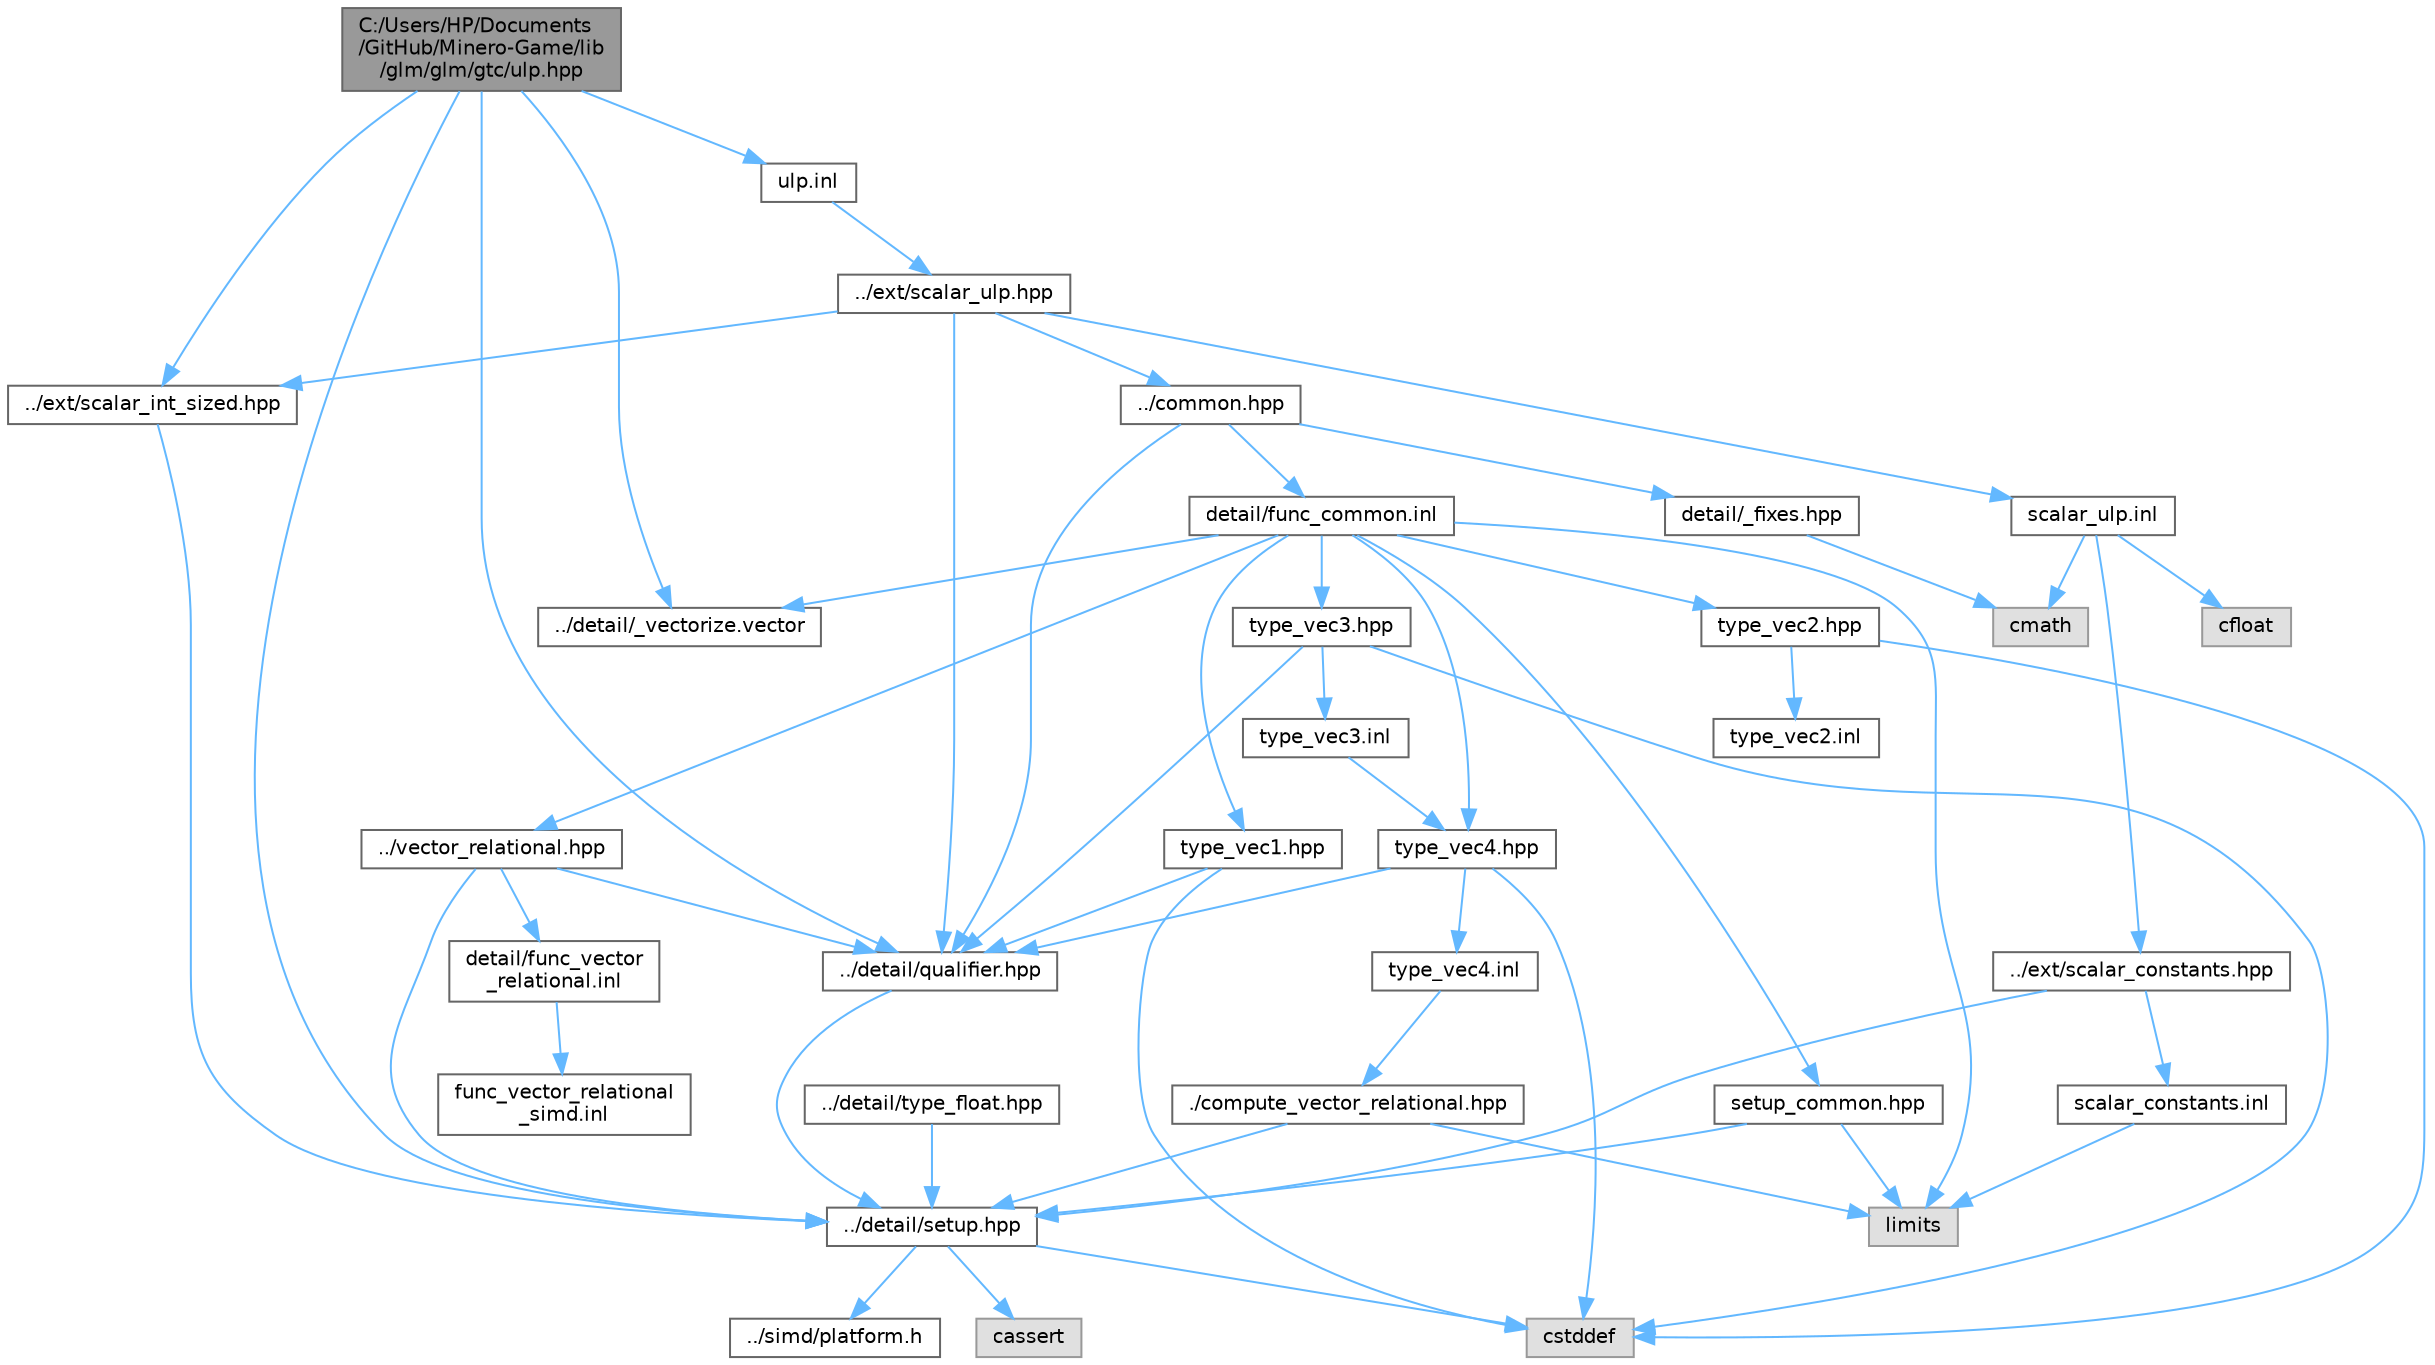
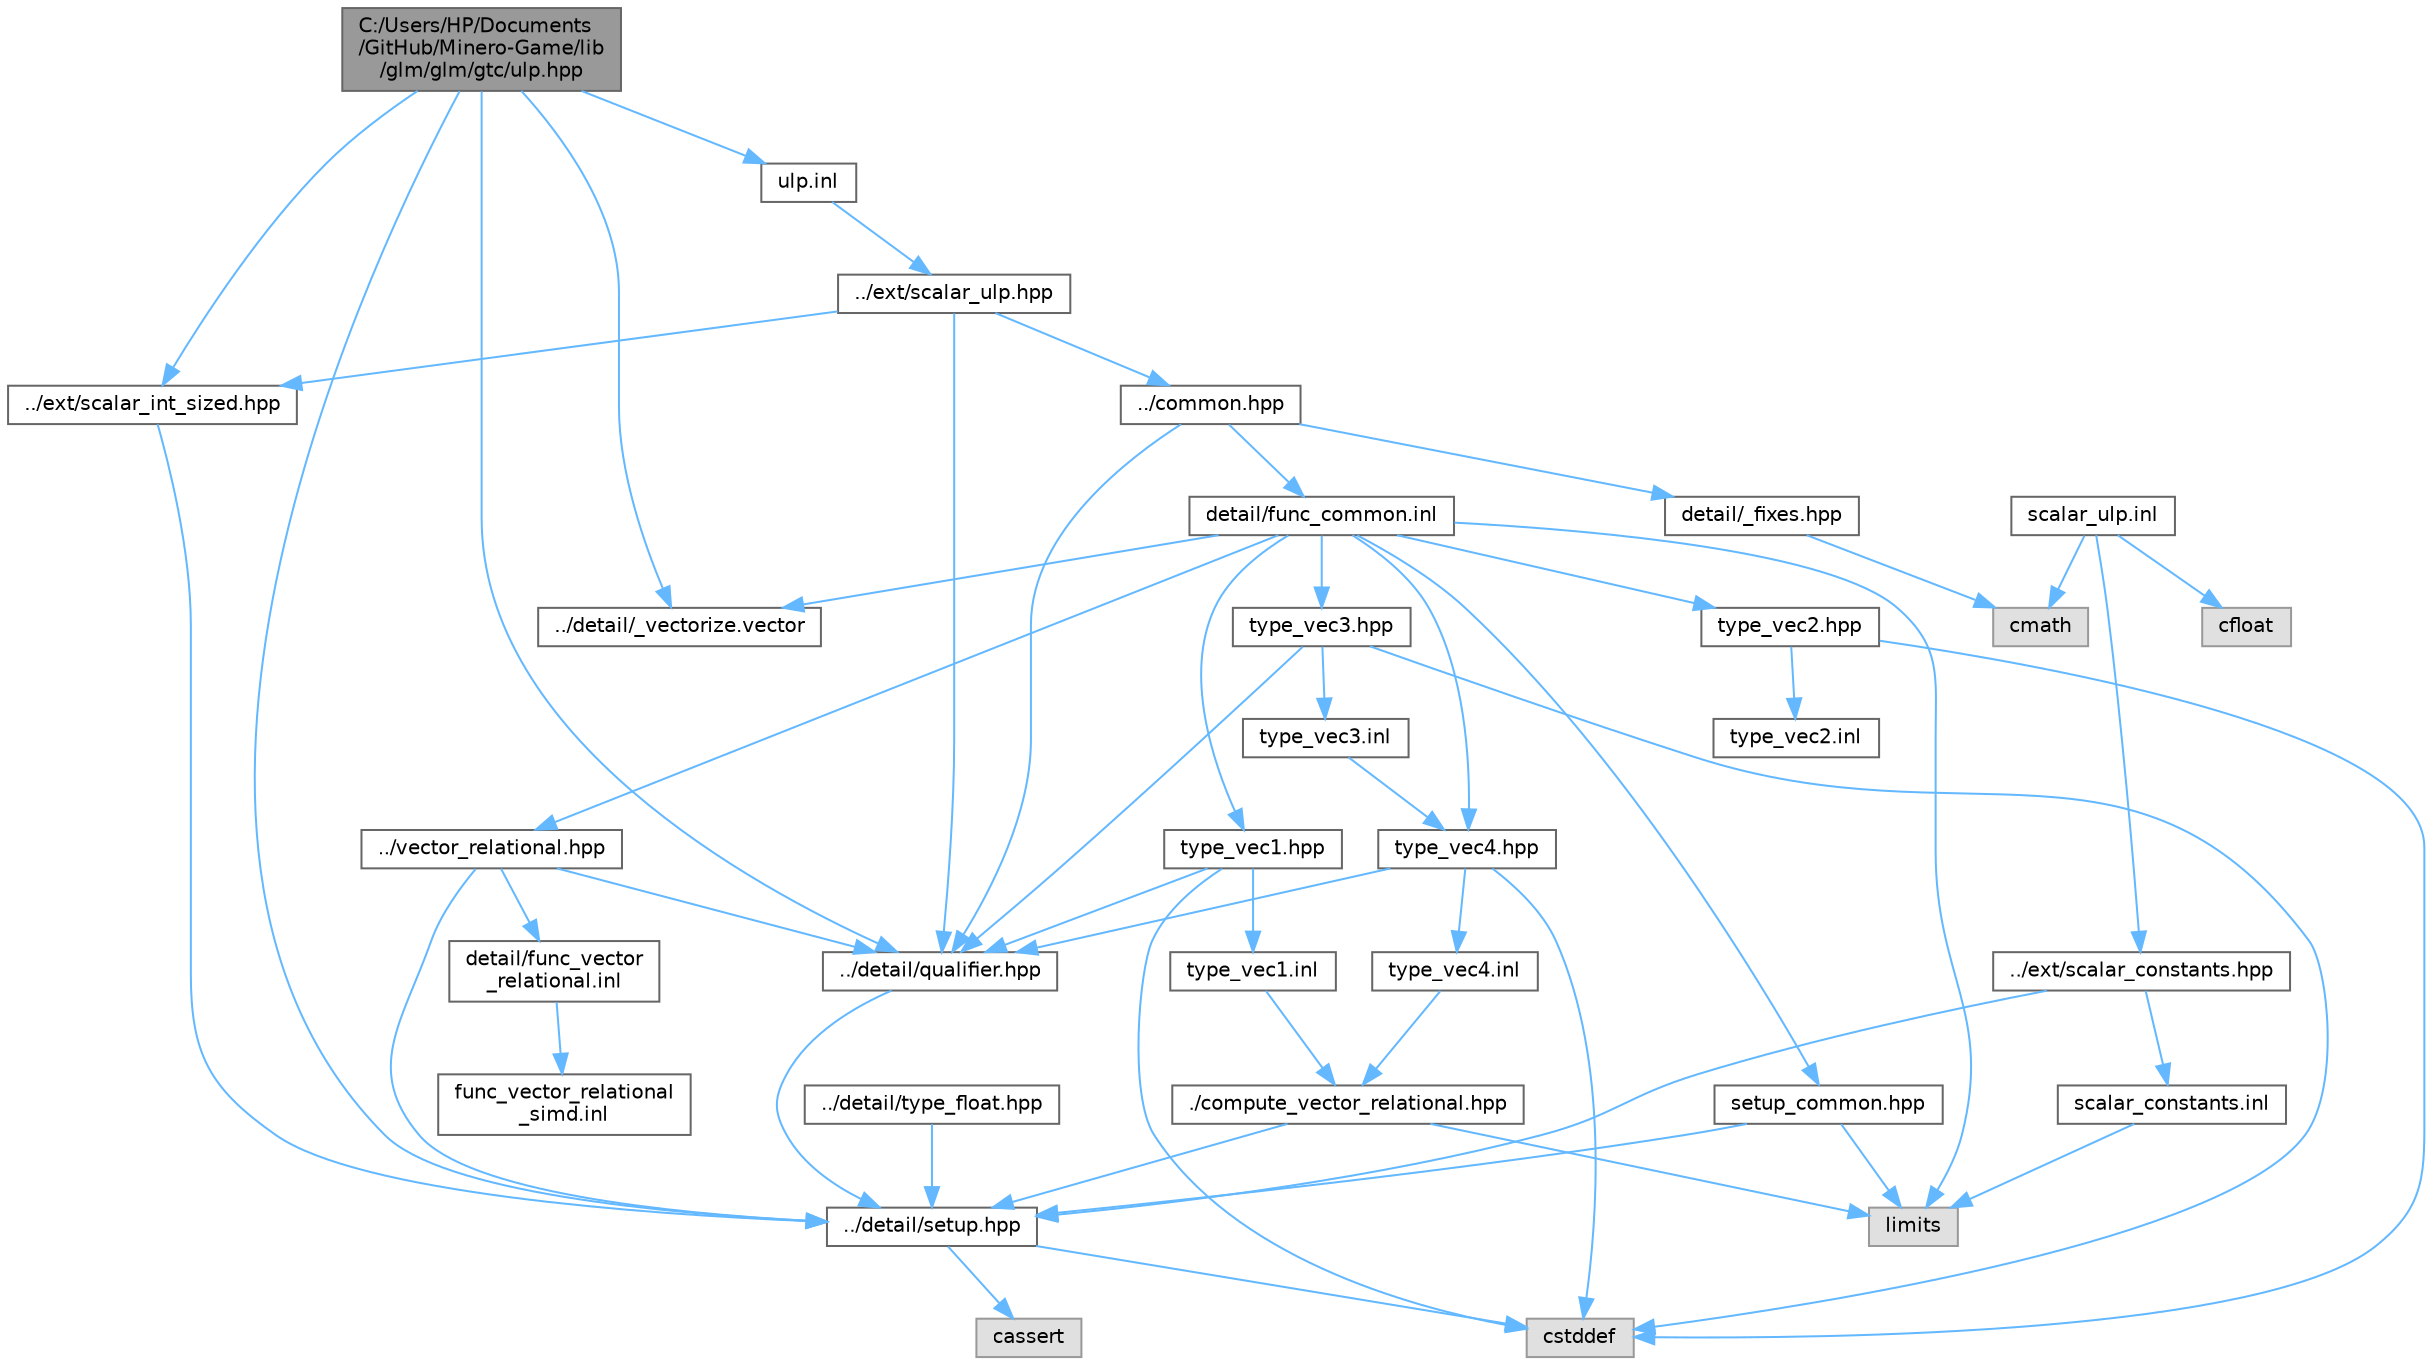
  digraph {
    node [color=grey40 fillcolor=white fontname=Helvetica fontsize=10 shape=box style=filled]
    edge [color=steelblue1 fontname=Helvetica fontsize=10 labelfontname=Helvetica labelfontsize=10 style=solid]
    n1 [color=gray40 fillcolor=grey60 fontcolor=black height=0.2 label="C:/Users/HP/Documents\l/GitHub/Minero-Game/lib\l/glm/glm/gtc/ulp.hpp" width=0.4]
    n2 [height=0.2 label="../detail/setup.hpp" width=0.4]
    n3 [height=0.2 label="../detail/qualifier.hpp" width=0.4]
    n4 [height=0.2 label="../detail/_vectorize.vector" width=0.4]
    n5 [height=0.2 label="../ext/scalar_int_sized.hpp" width=0.4]
    n6 [height=0.2 label="ulp.inl" width=0.4]
    n7 [color=grey60 fillcolor="#E0E0E0" height=0.2 label=cassert width=0.4]
    n8 [color=grey60 fillcolor="#E0E0E0" height=0.2 label=cstddef width=0.4]
-   n9 [height=0.2 label="../simd/platform.h" width=0.4]
    n10 [height=0.2 label="../ext/scalar_ulp.hpp" width=0.4]
    n11 [height=0.2 label="../common.hpp" width=0.4]
    n12 [height=0.2 label="scalar_ulp.inl" width=0.4]
    n13 [height=0.2 label="detail/_fixes.hpp" width=0.4]
    n14 [height=0.2 label="detail/func_common.inl" width=0.4]
    n15 [color=grey60 fillcolor="#E0E0E0" height=0.2 label=cmath width=0.4]
    n16 [height=0.2 label="../ext/scalar_constants.hpp" width=0.4]
    n17 [color=grey60 fillcolor="#E0E0E0" height=0.2 label=cfloat width=0.4]
    n18 [height=0.2 label="../vector_relational.hpp" width=0.4]
    n19 [height=0.2 label="setup_common.hpp" width=0.4]
    n20 [color=grey60 fillcolor="#E0E0E0" height=0.2 label=limits width=0.4]
    n21 [height=0.2 label="type_vec1.hpp" width=0.4]
    n22 [height=0.2 label="type_vec2.hpp" width=0.4]
    n23 [height=0.2 label="type_vec3.hpp" width=0.4]
    n24 [height=0.2 label="type_vec4.hpp" width=0.4]
    n25 [height=0.2 label="detail/func_vector\l_relational.inl" width=0.4]
+   n26 [height=0.2 label="type_vec1.inl" width=0.4]
    n27 [height=0.2 label="type_vec2.inl" width=0.4]
    n28 [height=0.2 label="type_vec3.inl" width=0.4]
    n29 [height=0.2 label="type_vec4.inl" width=0.4]
    n30 [height=0.2 label="func_vector_relational\l_simd.inl" width=0.4]
    n31 [height=0.2 label="./compute_vector_relational.hpp" width=0.4]
    n32 [height=0.2 label="../detail/type_float.hpp" width=0.4]
    n33 [height=0.2 label="scalar_constants.inl" width=0.4]
    n1 -> n2
    n1 -> n3
    n1 -> n4
    n1 -> n5
    n1 -> n6
    n2 -> n7
    n2 -> n8
-   n2 -> n9
    n3 -> n2
    n5 -> n2
    n6 -> n10
    n10 -> n3
    n10 -> n5
    n10 -> n11
-   n10 -> n12
    n11 -> n3
    n11 -> n13
    n11 -> n14
    n12 -> n15
    n12 -> n16
    n12 -> n17
    n13 -> n15
    n14 -> n4
    n14 -> n18
    n14 -> n19
    n14 -> n20
    n14 -> n21
    n14 -> n22
    n14 -> n23
    n14 -> n24
    n16 -> n2
    n16 -> n33
    n18 -> n2
    n18 -> n3
    n18 -> n25
    n19 -> n2
    n19 -> n20
    n21 -> n3
    n21 -> n8
+   n21 -> n26
    n22 -> n8
    n22 -> n27
    n23 -> n3
    n23 -> n8
    n23 -> n28
    n24 -> n3
    n24 -> n8
    n24 -> n29
    n25 -> n30
+   n26 -> n31
    n28 -> n24
    n29 -> n31
    n31 -> n2
    n31 -> n20
    n32 -> n2
    n33 -> n20
  }
